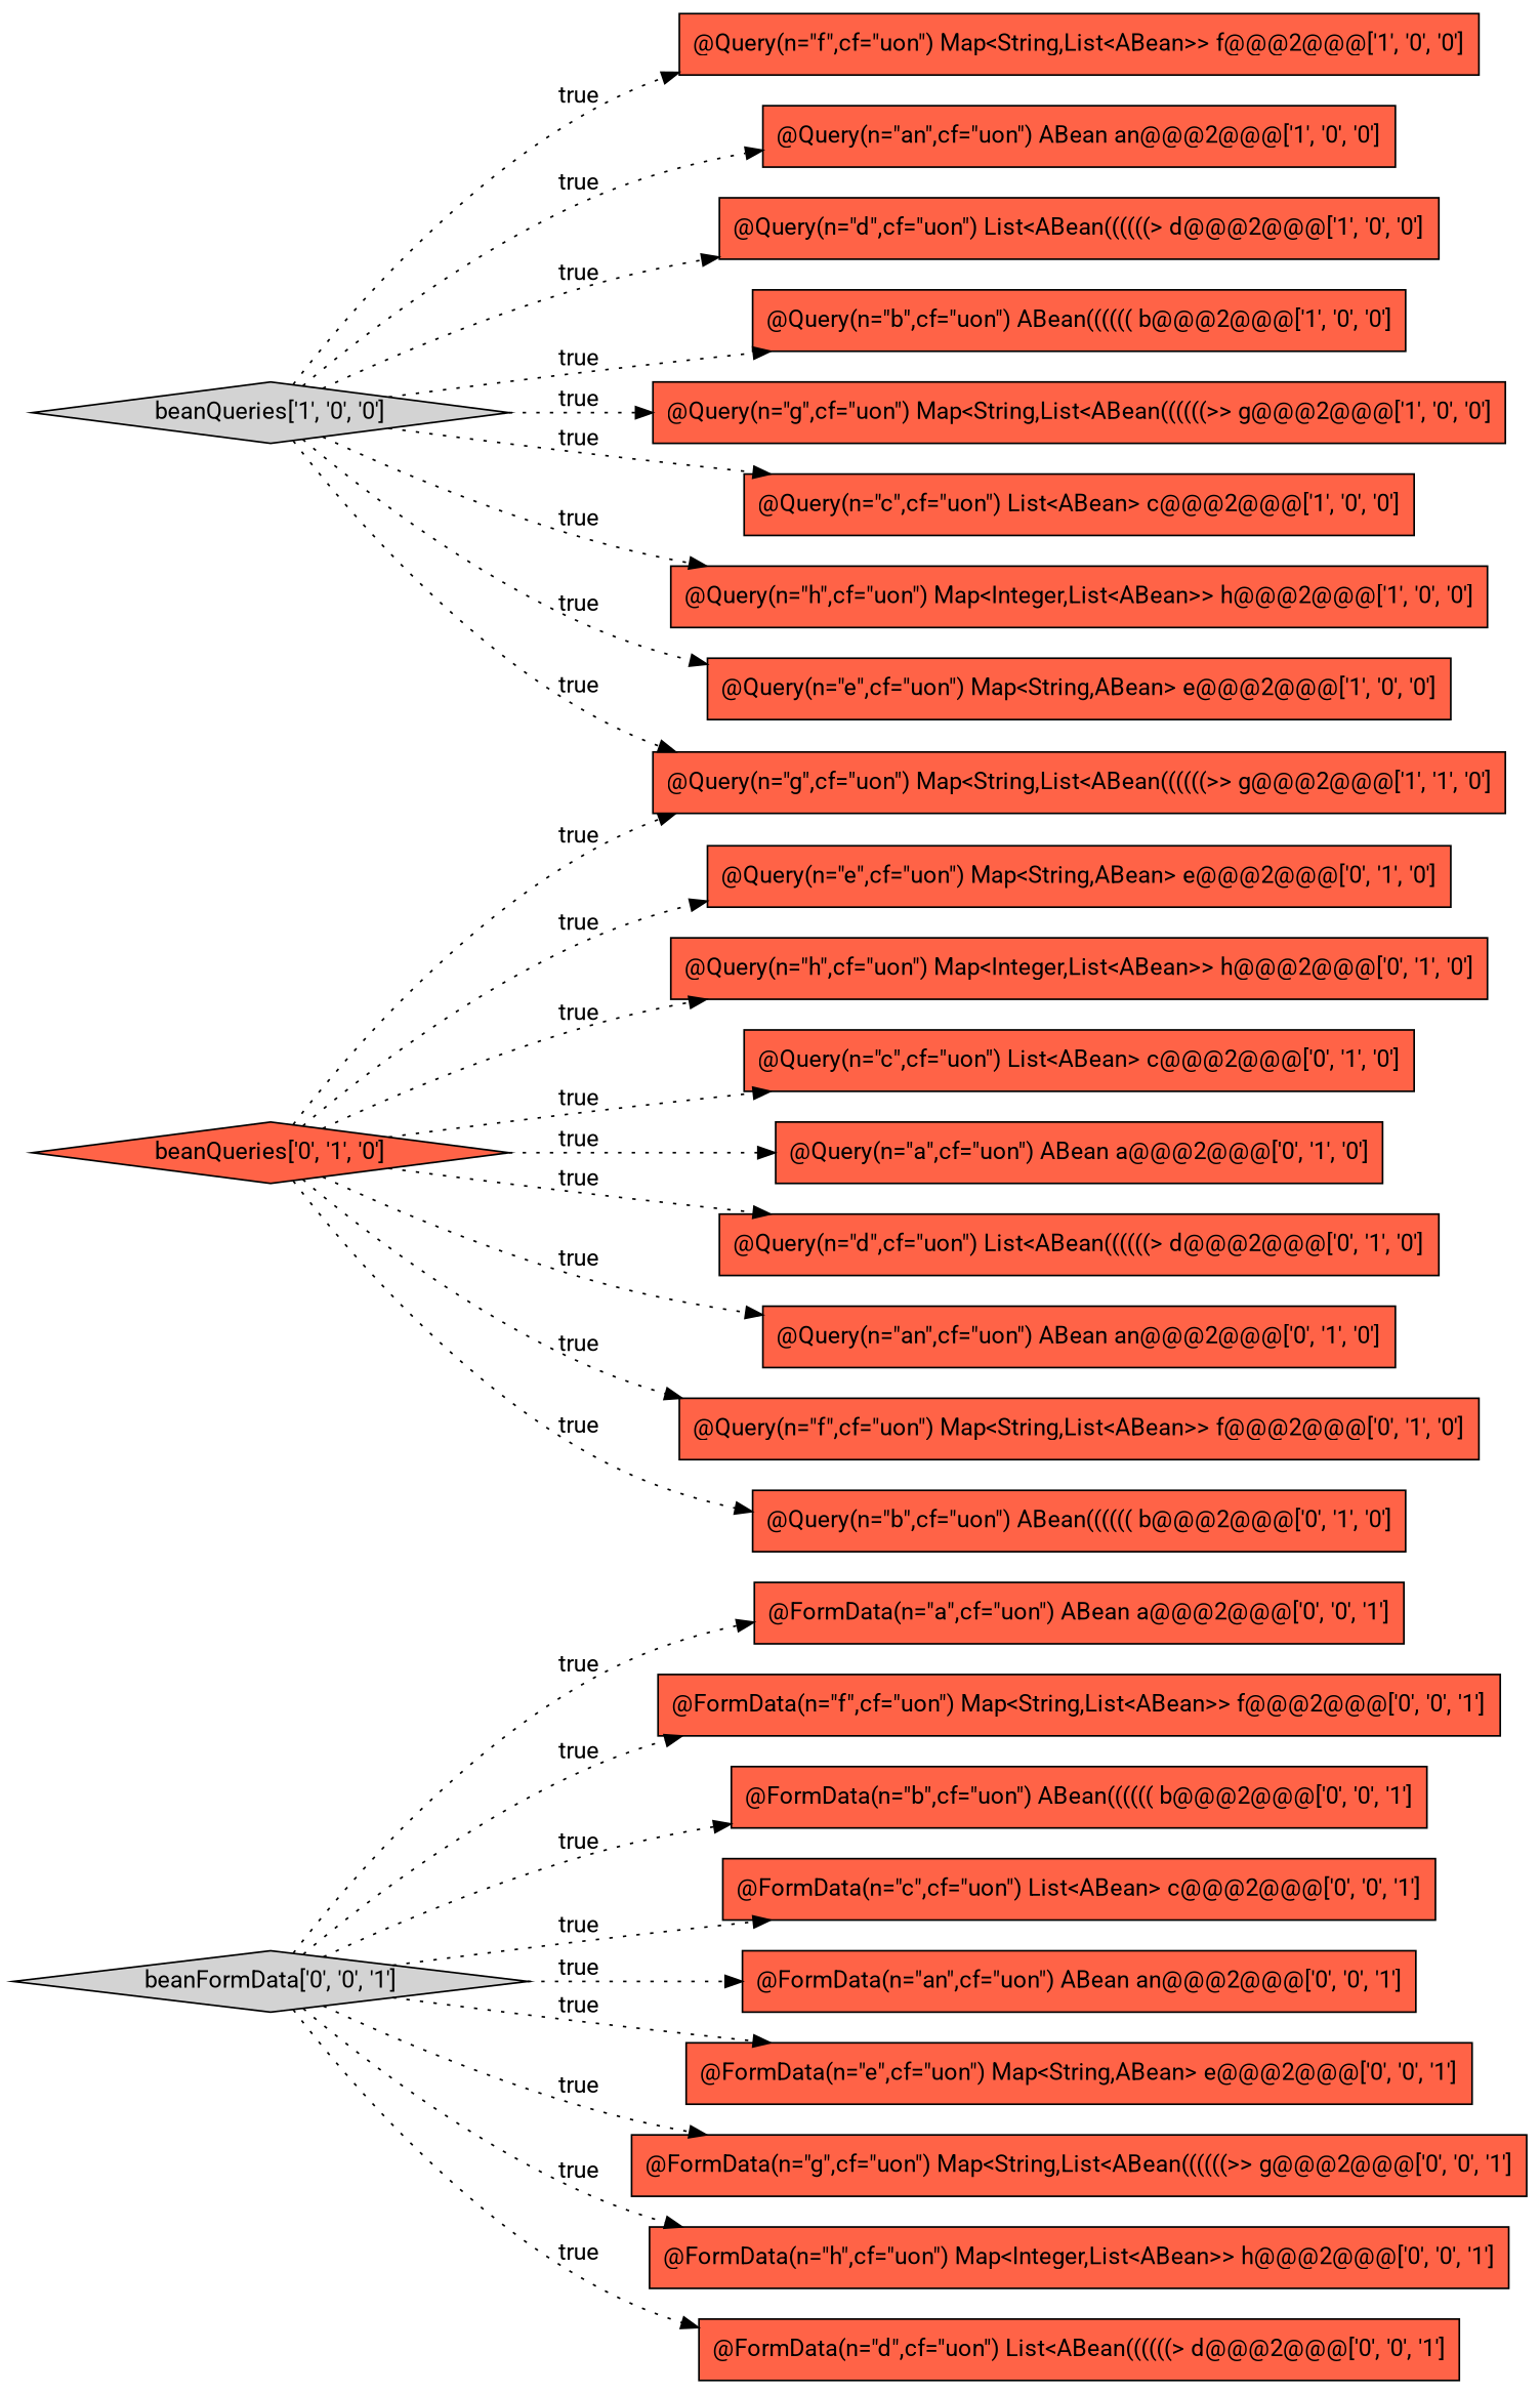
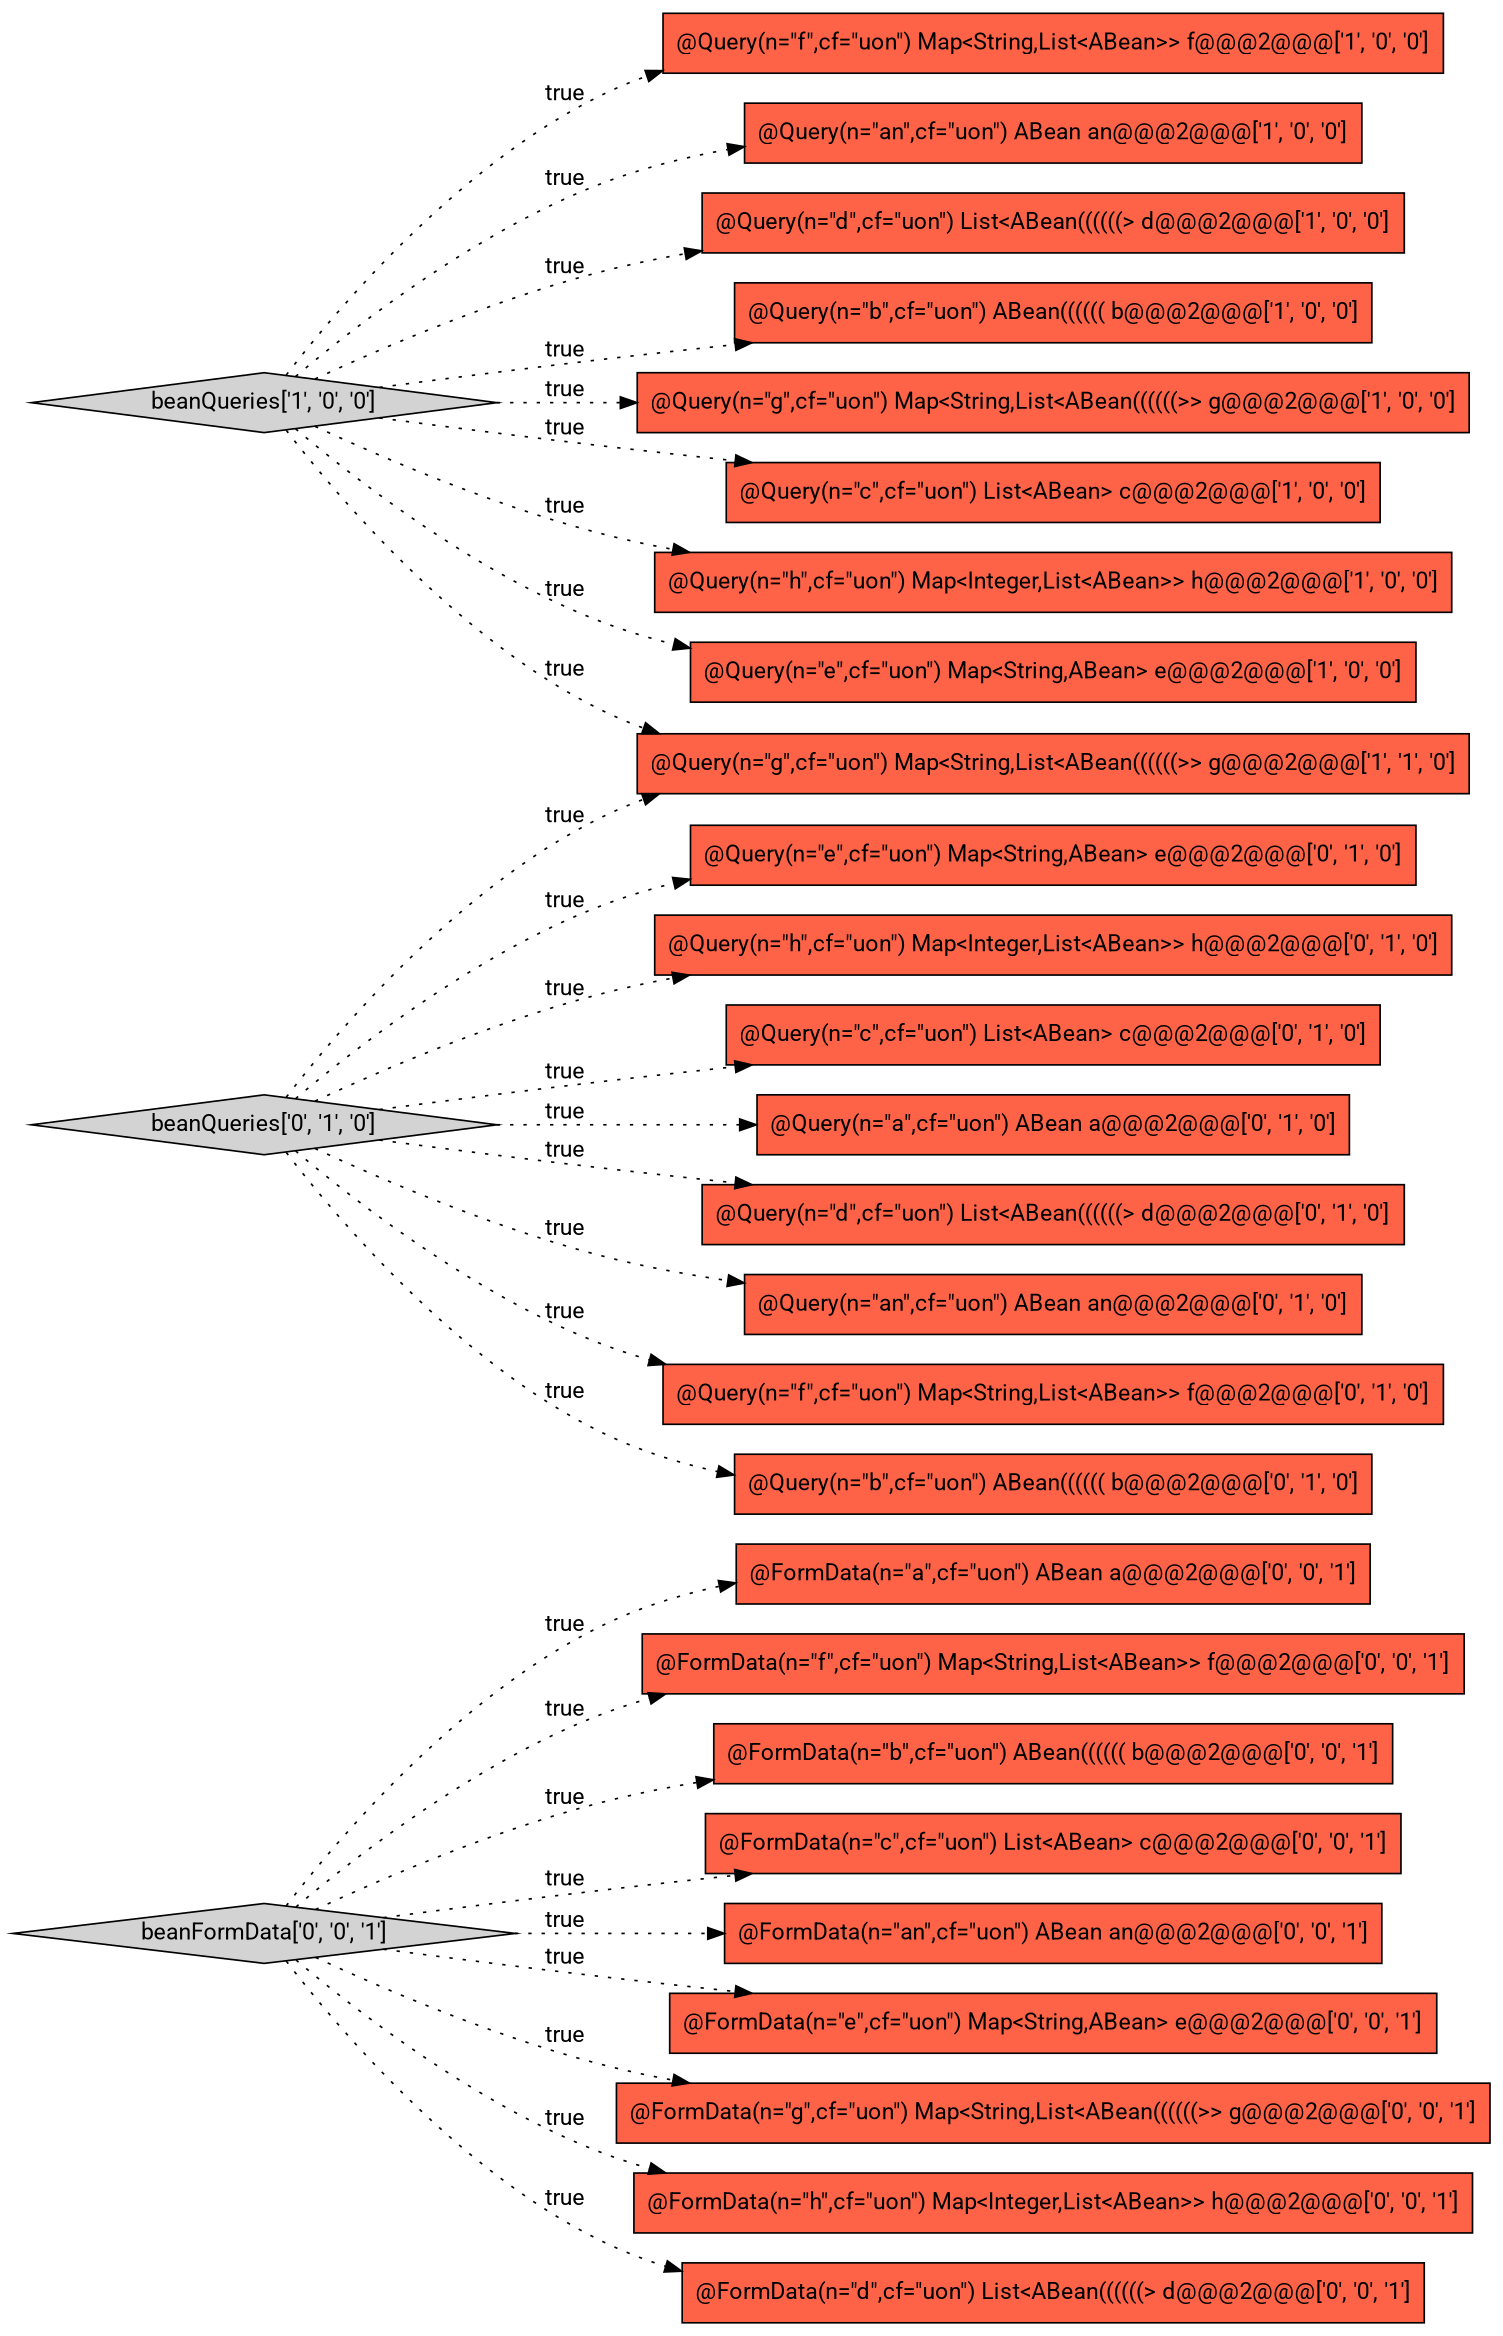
  digraph {
    rankdir=LR
    fontname=Roboto
    node [fillcolor=tomato shape=box style=filled fontname=Roboto]
    edge [style=dotted fontname=Roboto]
    n1 [label="@FormData(n=\"a\",cf=\"uon\") ABean a@@@2@@@['0', '0', '1']"]
    n2 [label="@Query(n=\"f\",cf=\"uon\") Map<String,List<ABean>> f@@@2@@@['1', '0', '0']"]
    n3 [label="@Query(n=\"an\",cf=\"uon\") ABean an@@@2@@@['1', '0', '0']"]
    n4 [label="@Query(n=\"e\",cf=\"uon\") Map<String,ABean> e@@@2@@@['0', '1', '0']"]
    n5 [label="@Query(n=\"d\",cf=\"uon\") List<ABean((((((> d@@@2@@@['1', '0', '0']"]
    n6 [label="@Query(n=\"b\",cf=\"uon\") ABean(((((( b@@@2@@@['1', '0', '0']"]
-   n7 [label="beanQueries['0', '1', '0']" shape=diamond]
+   n7 [fillcolor=lightgray label="beanQueries['0', '1', '0']" shape=diamond]
    n8 [label="@Query(n=\"h\",cf=\"uon\") Map<Integer,List<ABean>> h@@@2@@@['0', '1', '0']"]
    n9 [label="@Query(n=\"g\",cf=\"uon\") Map<String,List<ABean((((((>> g@@@2@@@['1', '1', '0']"]
    n10 [label="@Query(n=\"c\",cf=\"uon\") List<ABean> c@@@2@@@['0', '1', '0']"]
    n11 [label="@Query(n=\"a\",cf=\"uon\") ABean a@@@2@@@['0', '1', '0']"]
    n12 [label="@Query(n=\"d\",cf=\"uon\") List<ABean((((((> d@@@2@@@['0', '1', '0']"]
    n13 [label="@Query(n=\"an\",cf=\"uon\") ABean an@@@2@@@['0', '1', '0']"]
    n14 [label="@Query(n=\"f\",cf=\"uon\") Map<String,List<ABean>> f@@@2@@@['0', '1', '0']"]
    n15 [label="@Query(n=\"b\",cf=\"uon\") ABean(((((( b@@@2@@@['0', '1', '0']"]
    n16 [label="@FormData(n=\"f\",cf=\"uon\") Map<String,List<ABean>> f@@@2@@@['0', '0', '1']"]
    n17 [label="@FormData(n=\"b\",cf=\"uon\") ABean(((((( b@@@2@@@['0', '0', '1']"]
    n18 [label="@Query(n=\"g\",cf=\"uon\") Map<String,List<ABean((((((>> g@@@2@@@['1', '0', '0']"]
    n19 [label="@Query(n=\"c\",cf=\"uon\") List<ABean> c@@@2@@@['1', '0', '0']"]
    n20 [label="@Query(n=\"h\",cf=\"uon\") Map<Integer,List<ABean>> h@@@2@@@['1', '0', '0']"]
    n21 [fillcolor=lightgray label="beanQueries['1', '0', '0']" shape=diamond]
    n22 [label="@Query(n=\"e\",cf=\"uon\") Map<String,ABean> e@@@2@@@['1', '0', '0']"]
    n23 [label="@FormData(n=\"c\",cf=\"uon\") List<ABean> c@@@2@@@['0', '0', '1']"]
    n24 [label="@FormData(n=\"an\",cf=\"uon\") ABean an@@@2@@@['0', '0', '1']"]
    n25 [label="@FormData(n=\"e\",cf=\"uon\") Map<String,ABean> e@@@2@@@['0', '0', '1']"]
    n26 [label="@FormData(n=\"g\",cf=\"uon\") Map<String,List<ABean((((((>> g@@@2@@@['0', '0', '1']"]
    n27 [fillcolor=lightgray label="beanFormData['0', '0', '1']" shape=diamond]
    n28 [label="@FormData(n=\"h\",cf=\"uon\") Map<Integer,List<ABean>> h@@@2@@@['0', '0', '1']"]
    n29 [label="@FormData(n=\"d\",cf=\"uon\") List<ABean((((((> d@@@2@@@['0', '0', '1']"]
    n7 -> n4 [label=true]
    n7 -> n8 [label=true]
    n7 -> n9 [label=true]
    n7 -> n10 [label=true]
    n7 -> n11 [label=true]
    n7 -> n12 [label=true]
    n7 -> n13 [label=true]
    n7 -> n14 [label=true]
    n7 -> n15 [label=true]
    n21 -> n2 [label=true]
    n21 -> n3 [label=true]
    n21 -> n5 [label=true]
    n21 -> n6 [label=true]
    n21 -> n9 [label=true]
    n21 -> n18 [label=true]
    n21 -> n19 [label=true]
    n21 -> n20 [label=true]
    n21 -> n22 [label=true]
    n27 -> n1 [label=true]
    n27 -> n16 [label=true]
    n27 -> n17 [label=true]
    n27 -> n23 [label=true]
    n27 -> n24 [label=true]
    n27 -> n25 [label=true]
    n27 -> n26 [label=true]
    n27 -> n28 [label=true]
    n27 -> n29 [label=true]
  }
